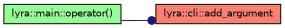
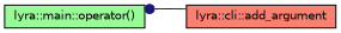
  digraph {
    rankdir=LR
    node [color=black fontname=Helvetica fontsize=10 shape=record style=filled]
    n1 [fillcolor=palegreen fontcolor=black height=0.2 label="lyra::main::operator()" width=0.4]
    n2 [fillcolor=salmon height=0.2 label="lyra::cli::add_argument" width=0.4]
-   n1 -> n2 [color=midnightblue fontname=Helvetica fontsize=10 labelfontname=Helvetica labelfontsize=10 style=solid arrowhead=dot]
+   n2 -> n1 [color=midnightblue fontname=Helvetica fontsize=10 labelfontname=Helvetica labelfontsize=10 style=solid arrowhead=dot]
  }
